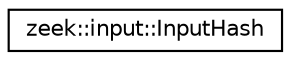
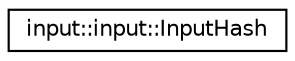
  digraph {
    rankdir=TB
-   n1 [color=black fillcolor=white fontname=Helvetica fontsize=10 height=0.2 label="zeek::input::InputHash" shape=record style=filled width=0.4]
+   n1 [color=black fillcolor=white fontname=Helvetica fontsize=10 height=0.2 label="input::input::InputHash" shape=record style=filled width=0.4]
  }
